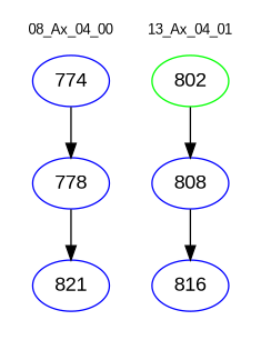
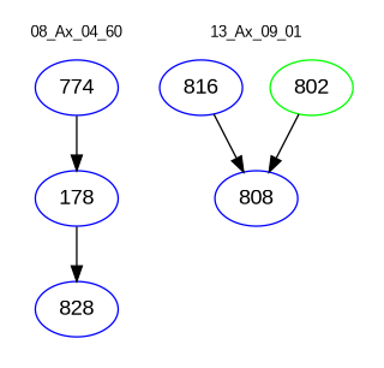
  digraph {
    fontname="Liberation Sans"
    node [color=blue fontname="Liberation Sans"]
    edge [color=black fontname="Liberation Sans"]
    n1 [label=774]
-   n2 [label=778]
-   n3 [label=821]
+   n2 [label=178]
+   n3 [label=828]
    n4 [color=green label=802]
    n5 [label=808]
    n6 [label=816]
    subgraph cluster_1 {
      color=white
      fontsize=10
-     label="08_Ax_04_00"
+     label="08_Ax_04_60"
      n1
      n2
      n3
    }
    subgraph cluster_2 {
      color=white
      fontsize=10
-     label="13_Ax_04_01"
+     label="13_Ax_09_01"
      n4
      n5
      n6
    }
    n1 -> n2
    n2 -> n3
    n4 -> n5
-   n5 -> n6
+   n6 -> n5
  }
